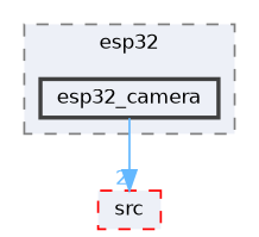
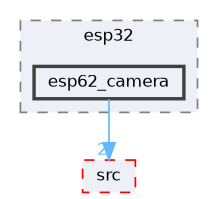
  digraph {
    compound=true
    node [fillcolor="#edf0f7" fontname=Helvetica fontsize=10 shape=box]
-   n1 [color=grey25 height=0.2 label=esp32_camera style="filled,bold" width=0.4]
+   n1 [color=grey25 height=0.2 label=esp62_camera style="filled,bold" width=0.4]
    n2 [color=red height=0.2 label=src style="filled,dashed" width=0.4]
    subgraph cluster_1 {
      bgcolor="#edf0f7"
      fontname=Helvetica
      fontsize=10
      label=esp32
      pencolor=grey50
      style="filled,dashed"
      n1
    }
    n1 -> n2 [color=steelblue1 fontcolor=steelblue1 fontname=Helvetica fontsize=10 headlabel=2 labeldistance=1.5 labelfontname=Helvetica labelfontsize=10]
  }
